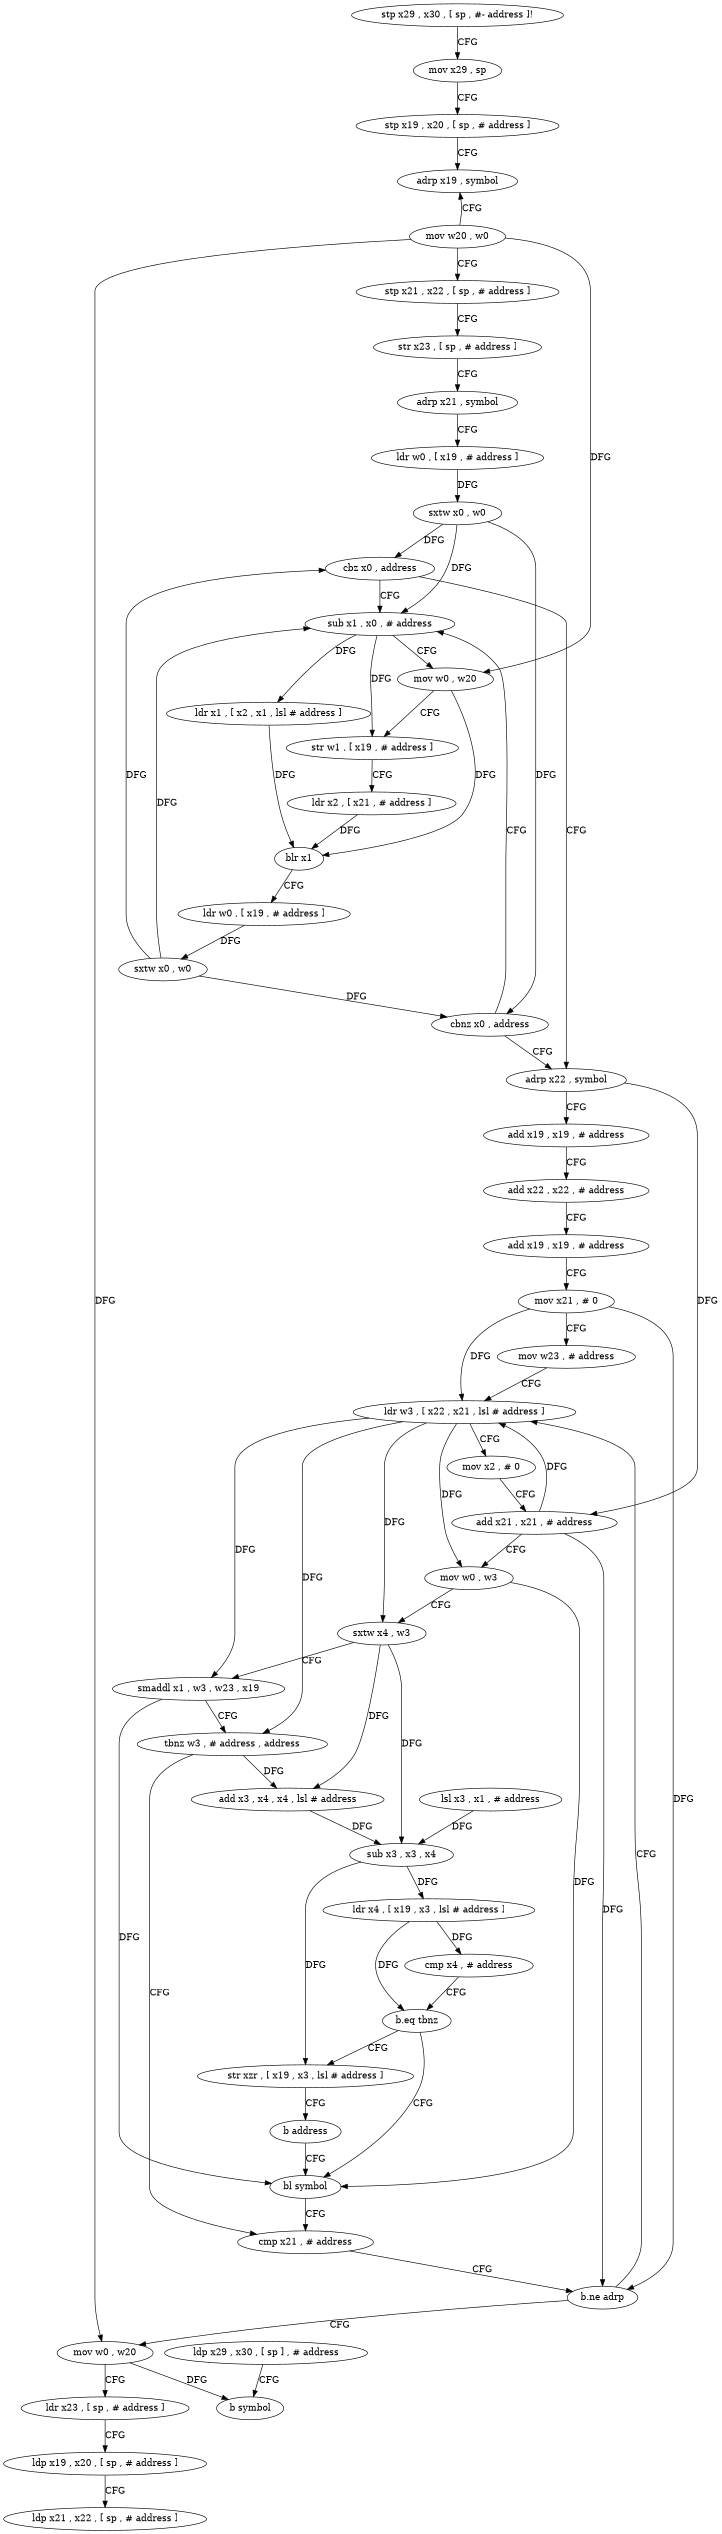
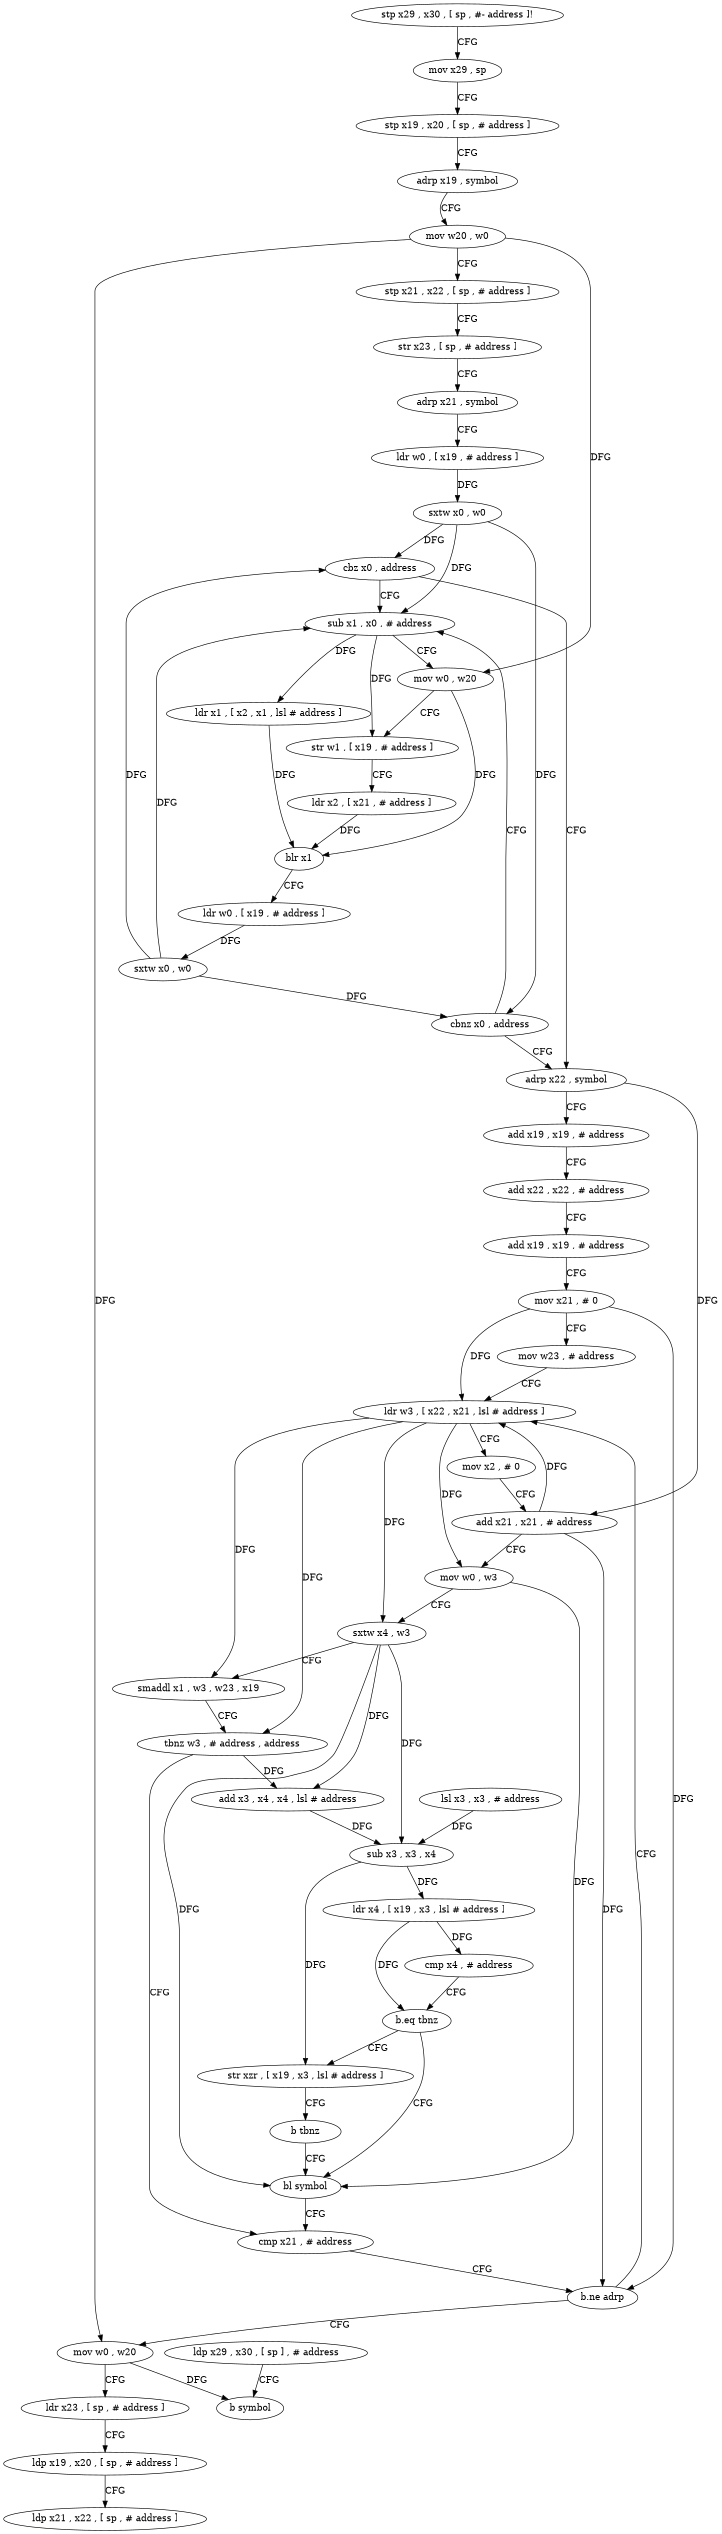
  digraph {
    n1 [label="stp x29 , x30 , [ sp , #- address ]!"]
    n2 [label="mov x29 , sp"]
    n3 [label="stp x19 , x20 , [ sp , # address ]"]
    n4 [label="adrp x19 , symbol"]
    n5 [label="mov w20 , w0"]
    n6 [label="stp x21 , x22 , [ sp , # address ]"]
    n7 [label="mov w0 , w20"]
    n8 [label="mov w0 , w20"]
    n9 [label="str x23 , [ sp , # address ]"]
    n10 [label="str w1 , [ x19 , # address ]"]
    n11 [label="blr x1"]
    n12 [label="ldr x23 , [ sp , # address ]"]
    n13 [label="b symbol"]
    n14 [label="adrp x21 , symbol"]
    n15 [label="ldr w0 , [ x19 , # address ]"]
    n16 [label="sxtw x0 , w0"]
    n17 [label="cbz x0 , address"]
    n18 [label="sub x1 , x0 , # address"]
    n19 [label="cbnz x0 , address"]
    n20 [label="adrp x22 , symbol"]
    n21 [label="ldr x1 , [ x2 , x1 , lsl # address ]"]
    n22 [label="add x19 , x19 , # address"]
    n23 [label="add x21 , x21 , # address"]
    n24 [label="add x22 , x22 , # address"]
    n25 [label="ldr x2 , [ x21 , # address ]"]
    n26 [label="add x19 , x19 , # address"]
    n27 [label="mov x21 , # 0"]
    n28 [label="mov w23 , # address"]
    n29 [label="ldr w3 , [ x22 , x21 , lsl # address ]"]
    n30 [label="b.ne adrp"]
    n31 [label="mov x2 , # 0"]
    n32 [label="mov w0 , w3"]
    n33 [label="sxtw x4 , w3"]
    n34 [label="smaddl x1 , w3 , w23 , x19"]
    n35 [label="tbnz w3 , # address , address"]
    n36 [label="bl symbol"]
    n37 [label="add x3 , x4 , x4 , lsl # address"]
    n38 [label="sub x3 , x3 , x4"]
    n39 [label="cmp x21 , # address"]
    n40 [label="ldr w0 , [ x19 , # address ]"]
    n41 [label="sxtw x0 , w0"]
    n42 [label="ldp x19 , x20 , [ sp , # address ]"]
-   n43 [label="lsl x3 , x1 , # address"]
+   n43 [label="lsl x3 , x3 , # address"]
    n44 [label="ldr x4 , [ x19 , x3 , lsl # address ]"]
    n45 [label="str xzr , [ x19 , x3 , lsl # address ]"]
    n46 [label="cmp x4 , # address"]
    n47 [label="b.eq tbnz"]
-   n48 [label="b address"]
+   n48 [label="b tbnz"]
    n49 [label="ldp x21 , x22 , [ sp , # address ]"]
    n50 [label="ldp x29 , x30 , [ sp ] , # address"]
    n1 -> n2 [label=CFG]
    n2 -> n3 [label=CFG]
    n3 -> n4 [label=CFG]
-   n5 -> n4 [label=CFG]
+   n4 -> n5 [label=CFG]
    n5 -> n6 [label=CFG]
    n5 -> n7 [label=DFG]
    n5 -> n8 [label=DFG]
    n6 -> n9 [label=CFG]
    n7 -> n10 [label=CFG]
    n7 -> n11 [label=DFG]
    n8 -> n12 [label=CFG]
    n8 -> n13 [label=DFG]
    n9 -> n14 [label=CFG]
    n10 -> n25 [label=CFG]
    n11 -> n40 [label=CFG]
    n12 -> n42 [label=CFG]
    n14 -> n15 [label=CFG]
    n15 -> n16 [label=DFG]
    n16 -> n17 [label=DFG]
    n16 -> n18 [label=DFG]
    n16 -> n19 [label=DFG]
    n17 -> n18 [label=CFG]
    n17 -> n20 [label=CFG]
    n18 -> n7 [label=CFG]
    n18 -> n10 [label=DFG]
    n18 -> n21 [label=DFG]
    n19 -> n18 [label=CFG]
    n19 -> n20 [label=CFG]
    n20 -> n22 [label=CFG]
    n20 -> n23 [label=DFG]
    n21 -> n11 [label=DFG]
    n22 -> n24 [label=CFG]
    n23 -> n29 [label=DFG]
    n23 -> n30 [label=DFG]
    n23 -> n32 [label=CFG]
    n24 -> n26 [label=CFG]
    n25 -> n11 [label=DFG]
    n26 -> n27 [label=CFG]
    n27 -> n28 [label=CFG]
    n27 -> n29 [label=DFG]
    n27 -> n30 [label=DFG]
    n28 -> n29 [label=CFG]
    n29 -> n31 [label=CFG]
    n29 -> n32 [label=DFG]
    n29 -> n33 [label=DFG]
    n29 -> n34 [label=DFG]
    n29 -> n35 [label=DFG]
    n30 -> n8 [label=CFG]
    n30 -> n29 [label=CFG]
    n31 -> n23 [label=CFG]
    n32 -> n33 [label=CFG]
    n32 -> n36 [label=DFG]
    n33 -> n34 [label=CFG]
    n33 -> n37 [label=DFG]
    n33 -> n38 [label=DFG]
    n34 -> n35 [label=CFG]
-   n34 -> n36 [label=DFG]
+   n33 -> n36 [label=DFG]
    n35 -> n37 [label=DFG]
    n35 -> n39 [label=CFG]
    n36 -> n39 [label=CFG]
    n37 -> n38 [label=DFG]
    n38 -> n44 [label=DFG]
    n38 -> n45 [label=DFG]
    n39 -> n30 [label=CFG]
    n40 -> n41 [label=DFG]
    n41 -> n17 [label=DFG]
    n41 -> n18 [label=DFG]
    n41 -> n19 [label=DFG]
    n42 -> n49 [label=CFG]
    n43 -> n38 [label=DFG]
    n44 -> n46 [label=DFG]
    n44 -> n47 [label=DFG]
    n45 -> n48 [label=CFG]
    n46 -> n47 [label=CFG]
    n47 -> n36 [label=CFG]
    n47 -> n45 [label=CFG]
    n48 -> n36 [label=CFG]
    n50 -> n13 [label=CFG]
  }
